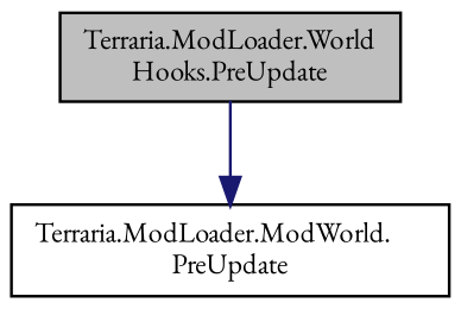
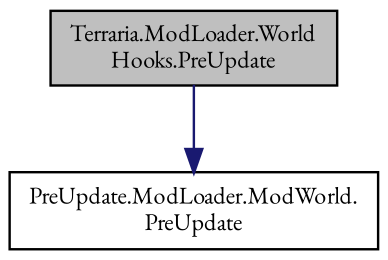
  digraph {
    rankdir=TB
    fontname="EB Garamond"
    node [color=black fontname="EB Garamond" fontsize=10 shape=record style=filled]
    n1 [fillcolor=grey75 fontcolor=black height=0.2 label="Terraria.ModLoader.World\lHooks.PreUpdate" width=0.4]
-   n2 [fillcolor=white height=0.2 label="Terraria.ModLoader.ModWorld.\lPreUpdate" width=0.4]
+   n2 [fillcolor=white height=0.2 label="PreUpdate.ModLoader.ModWorld.\lPreUpdate" width=0.4]
    n1 -> n2 [color=midnightblue fontname="EB Garamond" fontsize=10 labelfontname=Helvetica labelfontsize=10 style=solid]
  }
